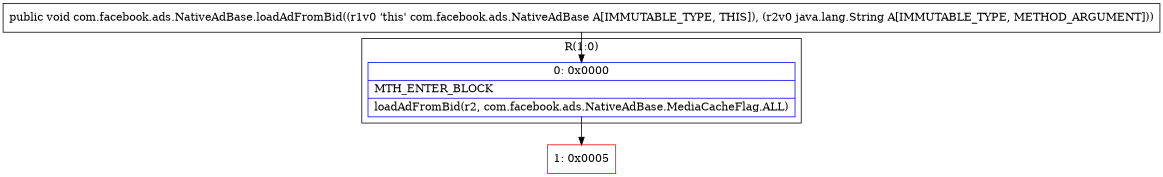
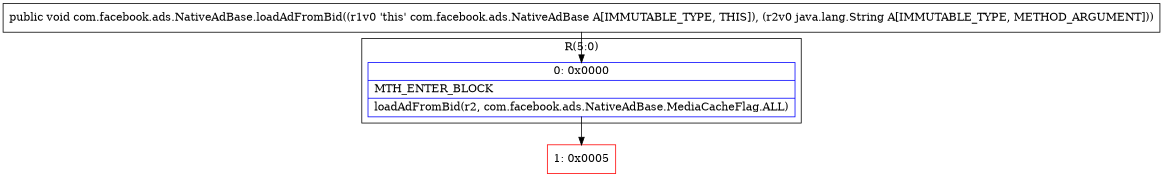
  digraph {
    node [shape=record]
    n1 [color=blue label="{0\:\ 0x0000|MTH_ENTER_BLOCK\l|loadAdFromBid(r2, com.facebook.ads.NativeAdBase.MediaCacheFlag.ALL)\l}"]
    n2 [color=red label="{1\:\ 0x0005}"]
    n3 [label="{public void com.facebook.ads.NativeAdBase.loadAdFromBid((r1v0 'this' com.facebook.ads.NativeAdBase A[IMMUTABLE_TYPE, THIS]), (r2v0 java.lang.String A[IMMUTABLE_TYPE, METHOD_ARGUMENT])) }"]
    subgraph cluster_1 {
-     label="R(1:0)"
+     label="R(5:0)"
      n1
    }
    n1 -> n2
    n3 -> n1
  }
